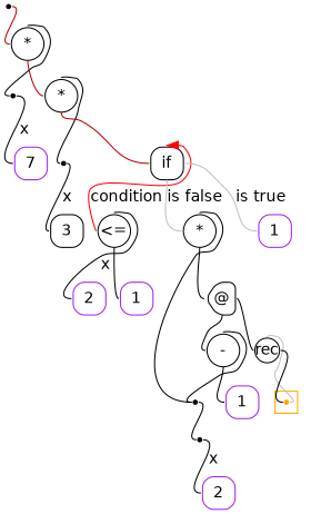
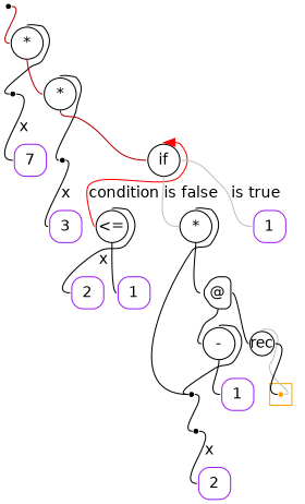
  digraph {
    fontname="DejaVu Sans"
    labeldistance=0
    nodesep=.175
    rankdir=TB
    ranksep=.175
    node [color="#000000" fixedsize=true fontname="DejaVu Sans" orientation=90 shape=circle style=rounded]
    edge [arrowhead=none arrowtail=none fontname="DejaVu Sans" headport=w tailport=e]
    ndcluster_nd170 [color=orange shape=point style=""]
    nd1 [shape=point color="" orientation="" style=""]
    n3 [height=.4 label="*" width=.4 orientation=""]
    n4 [label=" " shape=point color=""]
    n5 [height=.4 label="*" width=.4 orientation=""]
    n6 [color=purple height=.4 label=7 shape=square width=.4]
    n7 [label=" " shape=point color=""]
-   n8 [height=.4 label=if shape=square width=.4 orientation=""]
-   n9 [color=black height=.4 label=3 shape=square width=.4]
+   n8 [height=.4 label=if width=.4 orientation=""]
+   n9 [color=purple height=.4 label=3 shape=square width=.4]
    n10 [height=.4 label="<=" width=.4 orientation=""]
    n11 [color=purple height=.4 label=1 shape=square width=.4]
    n12 [height=.4 label="*" width=.4 orientation=""]
    n13 [color=purple height=.4 label=2 shape=square width=.4]
    n14 [height=.3 label=rec width=.3 orientation=""]
    n15 [color=purple height=.4 label=1 shape=square width=.4]
    n16 [color=purple height=.4 label=2 shape=square width=.4]
    n17 [height=.4 label="@" shape=house width=.4]
    n18 [label=" " shape=point color=""]
    n19 [height=.4 label="-" width=.4 orientation=""]
    n20 [label=" " shape=point color=""]
    n21 [color=purple height=.4 label=1 shape=square width=.4]
    subgraph cluster_1 {
      color=orange
      style=fill
      ndcluster_nd170
    }
    nd1 -> n3 [color="#b70000"]
    n3 -> n4 [tailport=n]
    n3 -> n5 [color="#b70000" tailport=s]
    n4 -> n6 [label=x]
    n5 -> n7 [tailport=n]
    n5 -> n8 [color="#b70000" tailport=s]
    n7 -> n9 [label=x]
    n8 -> n10 [arrowtail=normal color=red dir=back label=condition tailport=n]
    n8 -> n11 [color=grey label="is true"]
    n8 -> n12 [color=grey label="is false" tailport=s]
    n10 -> n15 [tailport=s]
    n10 -> n16 [label=x tailport=n]
    n12 -> n17 [tailport=s]
    n12 -> n18 [tailport=n]
    n14 -> ndcluster_nd170 [color=grey dir=back headport=e tailport=n]
    n14 -> ndcluster_nd170
    n17 -> n14 [color=black]
    n17 -> n19 [tailport=s]
    n18 -> n20
    n19 -> n18 [tailport=n]
    n19 -> n21 [tailport=s]
    n20 -> n13 [label=x]
  }
